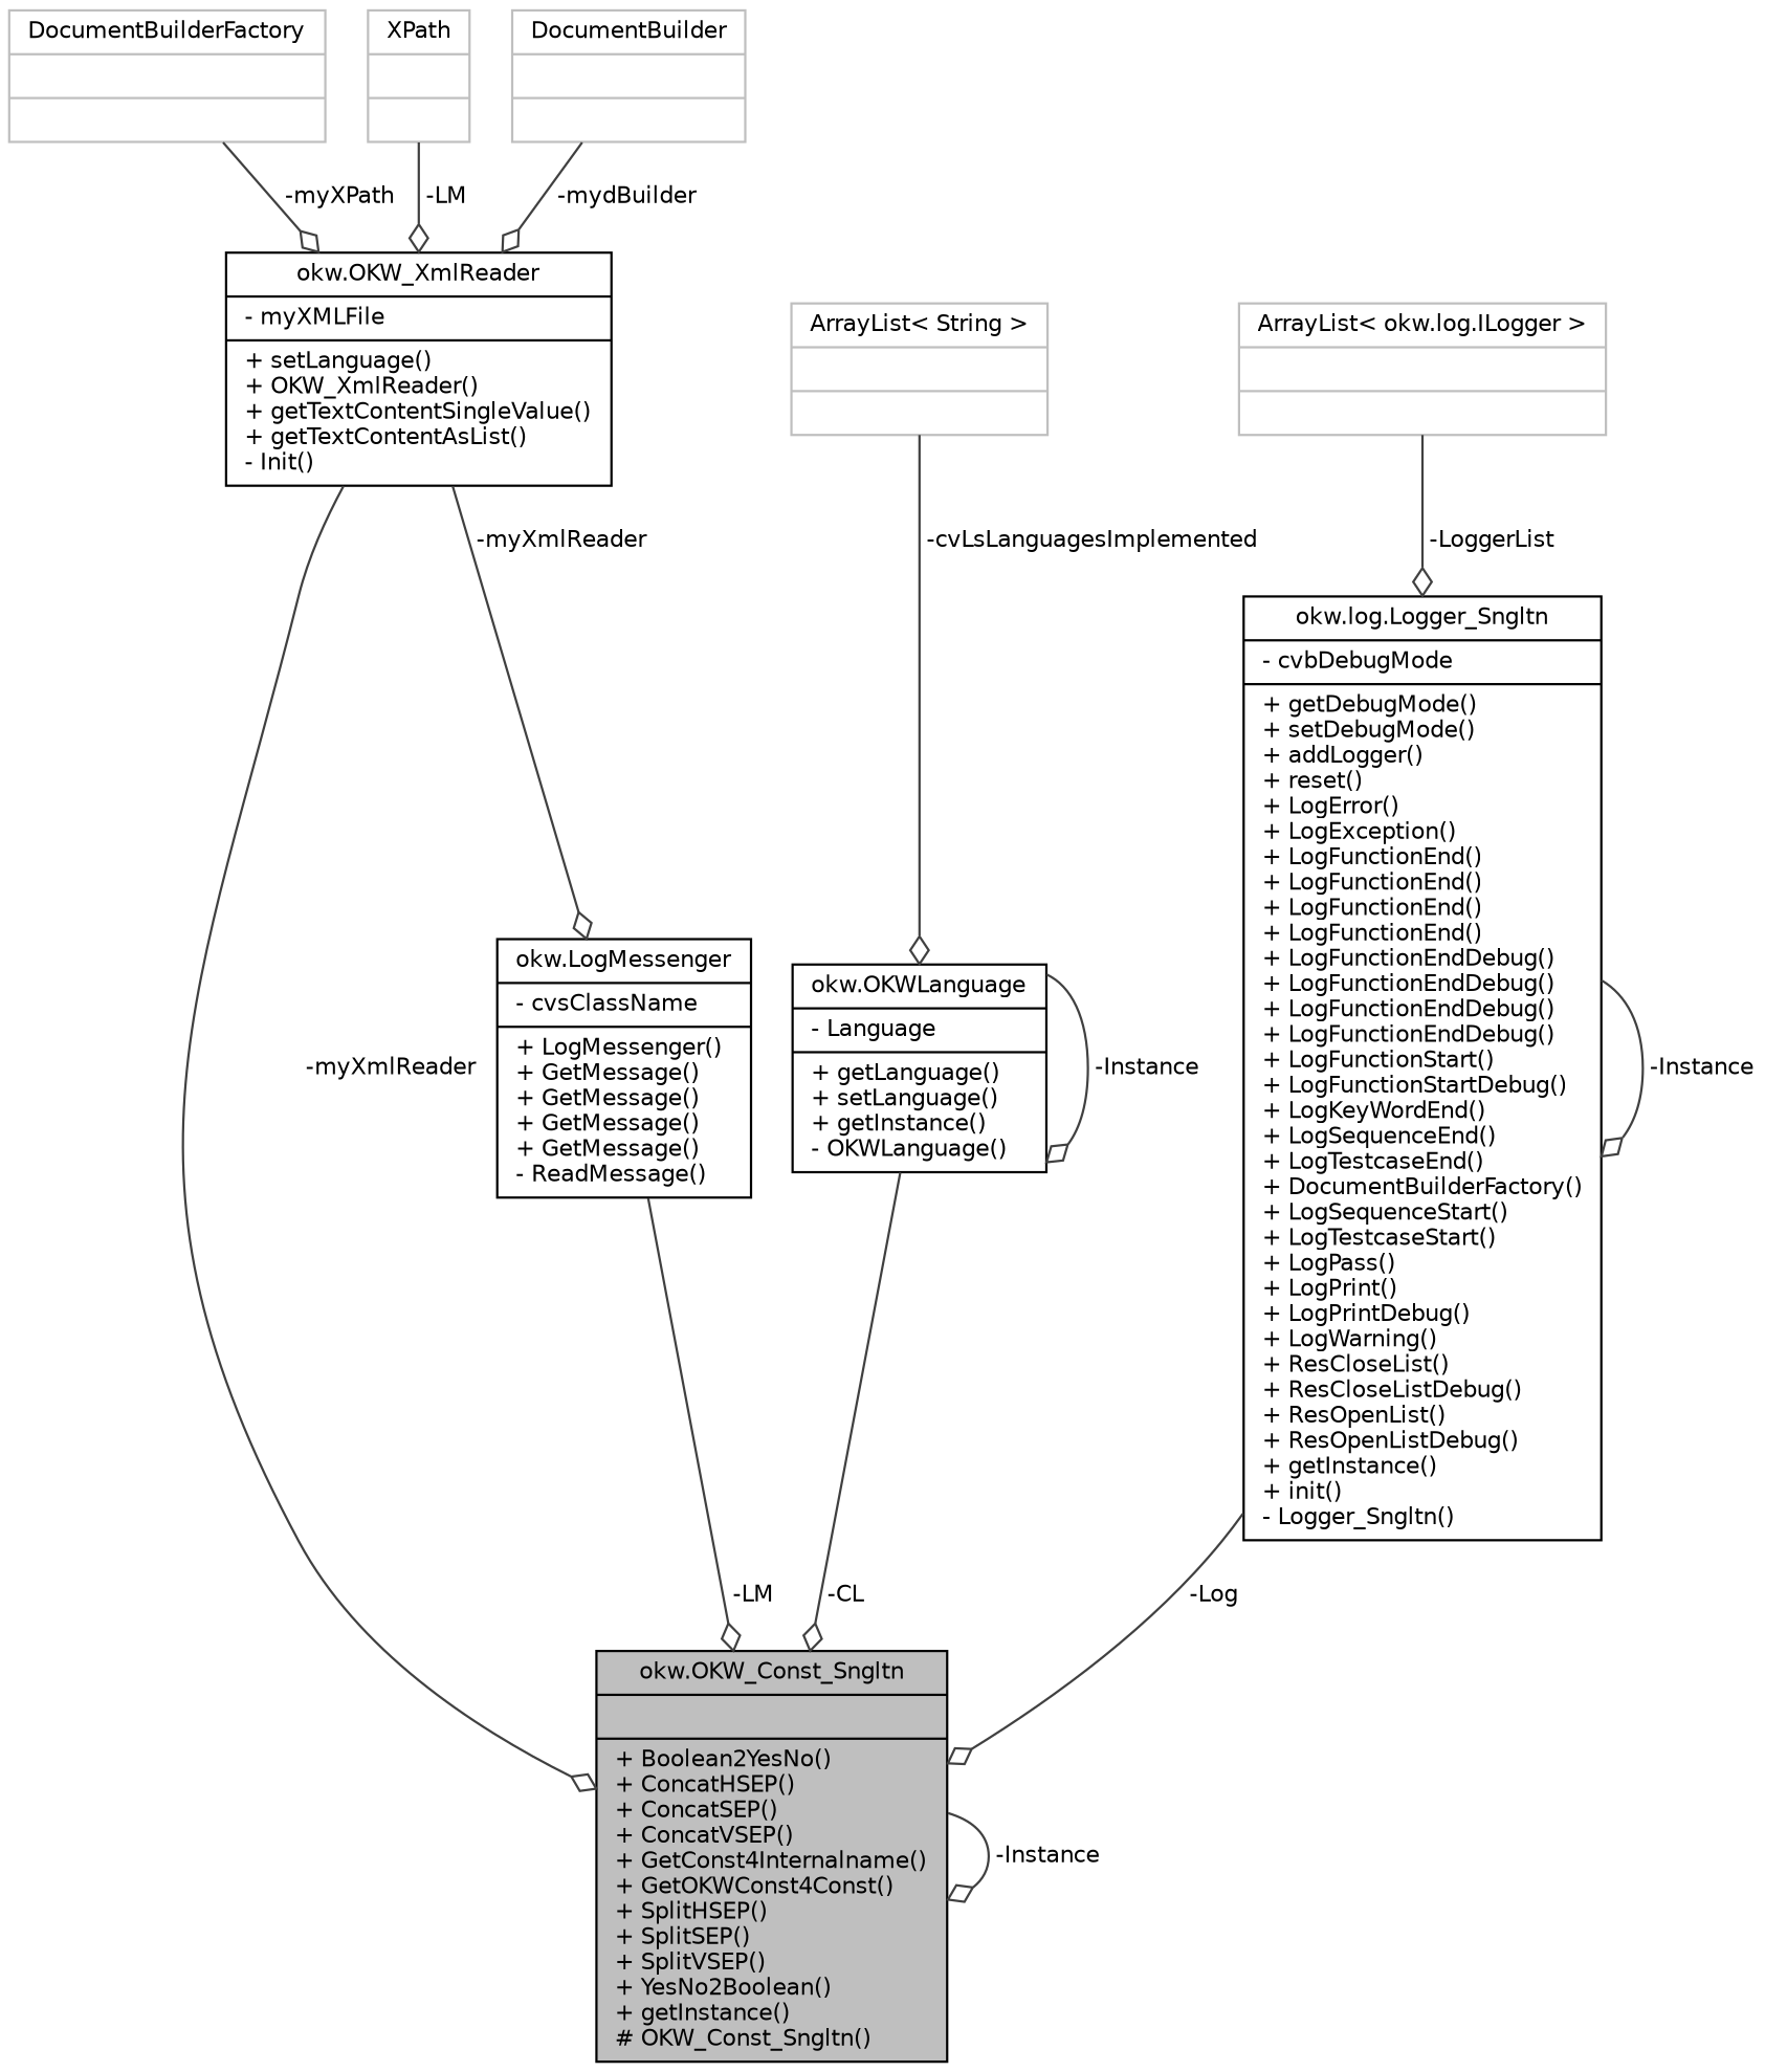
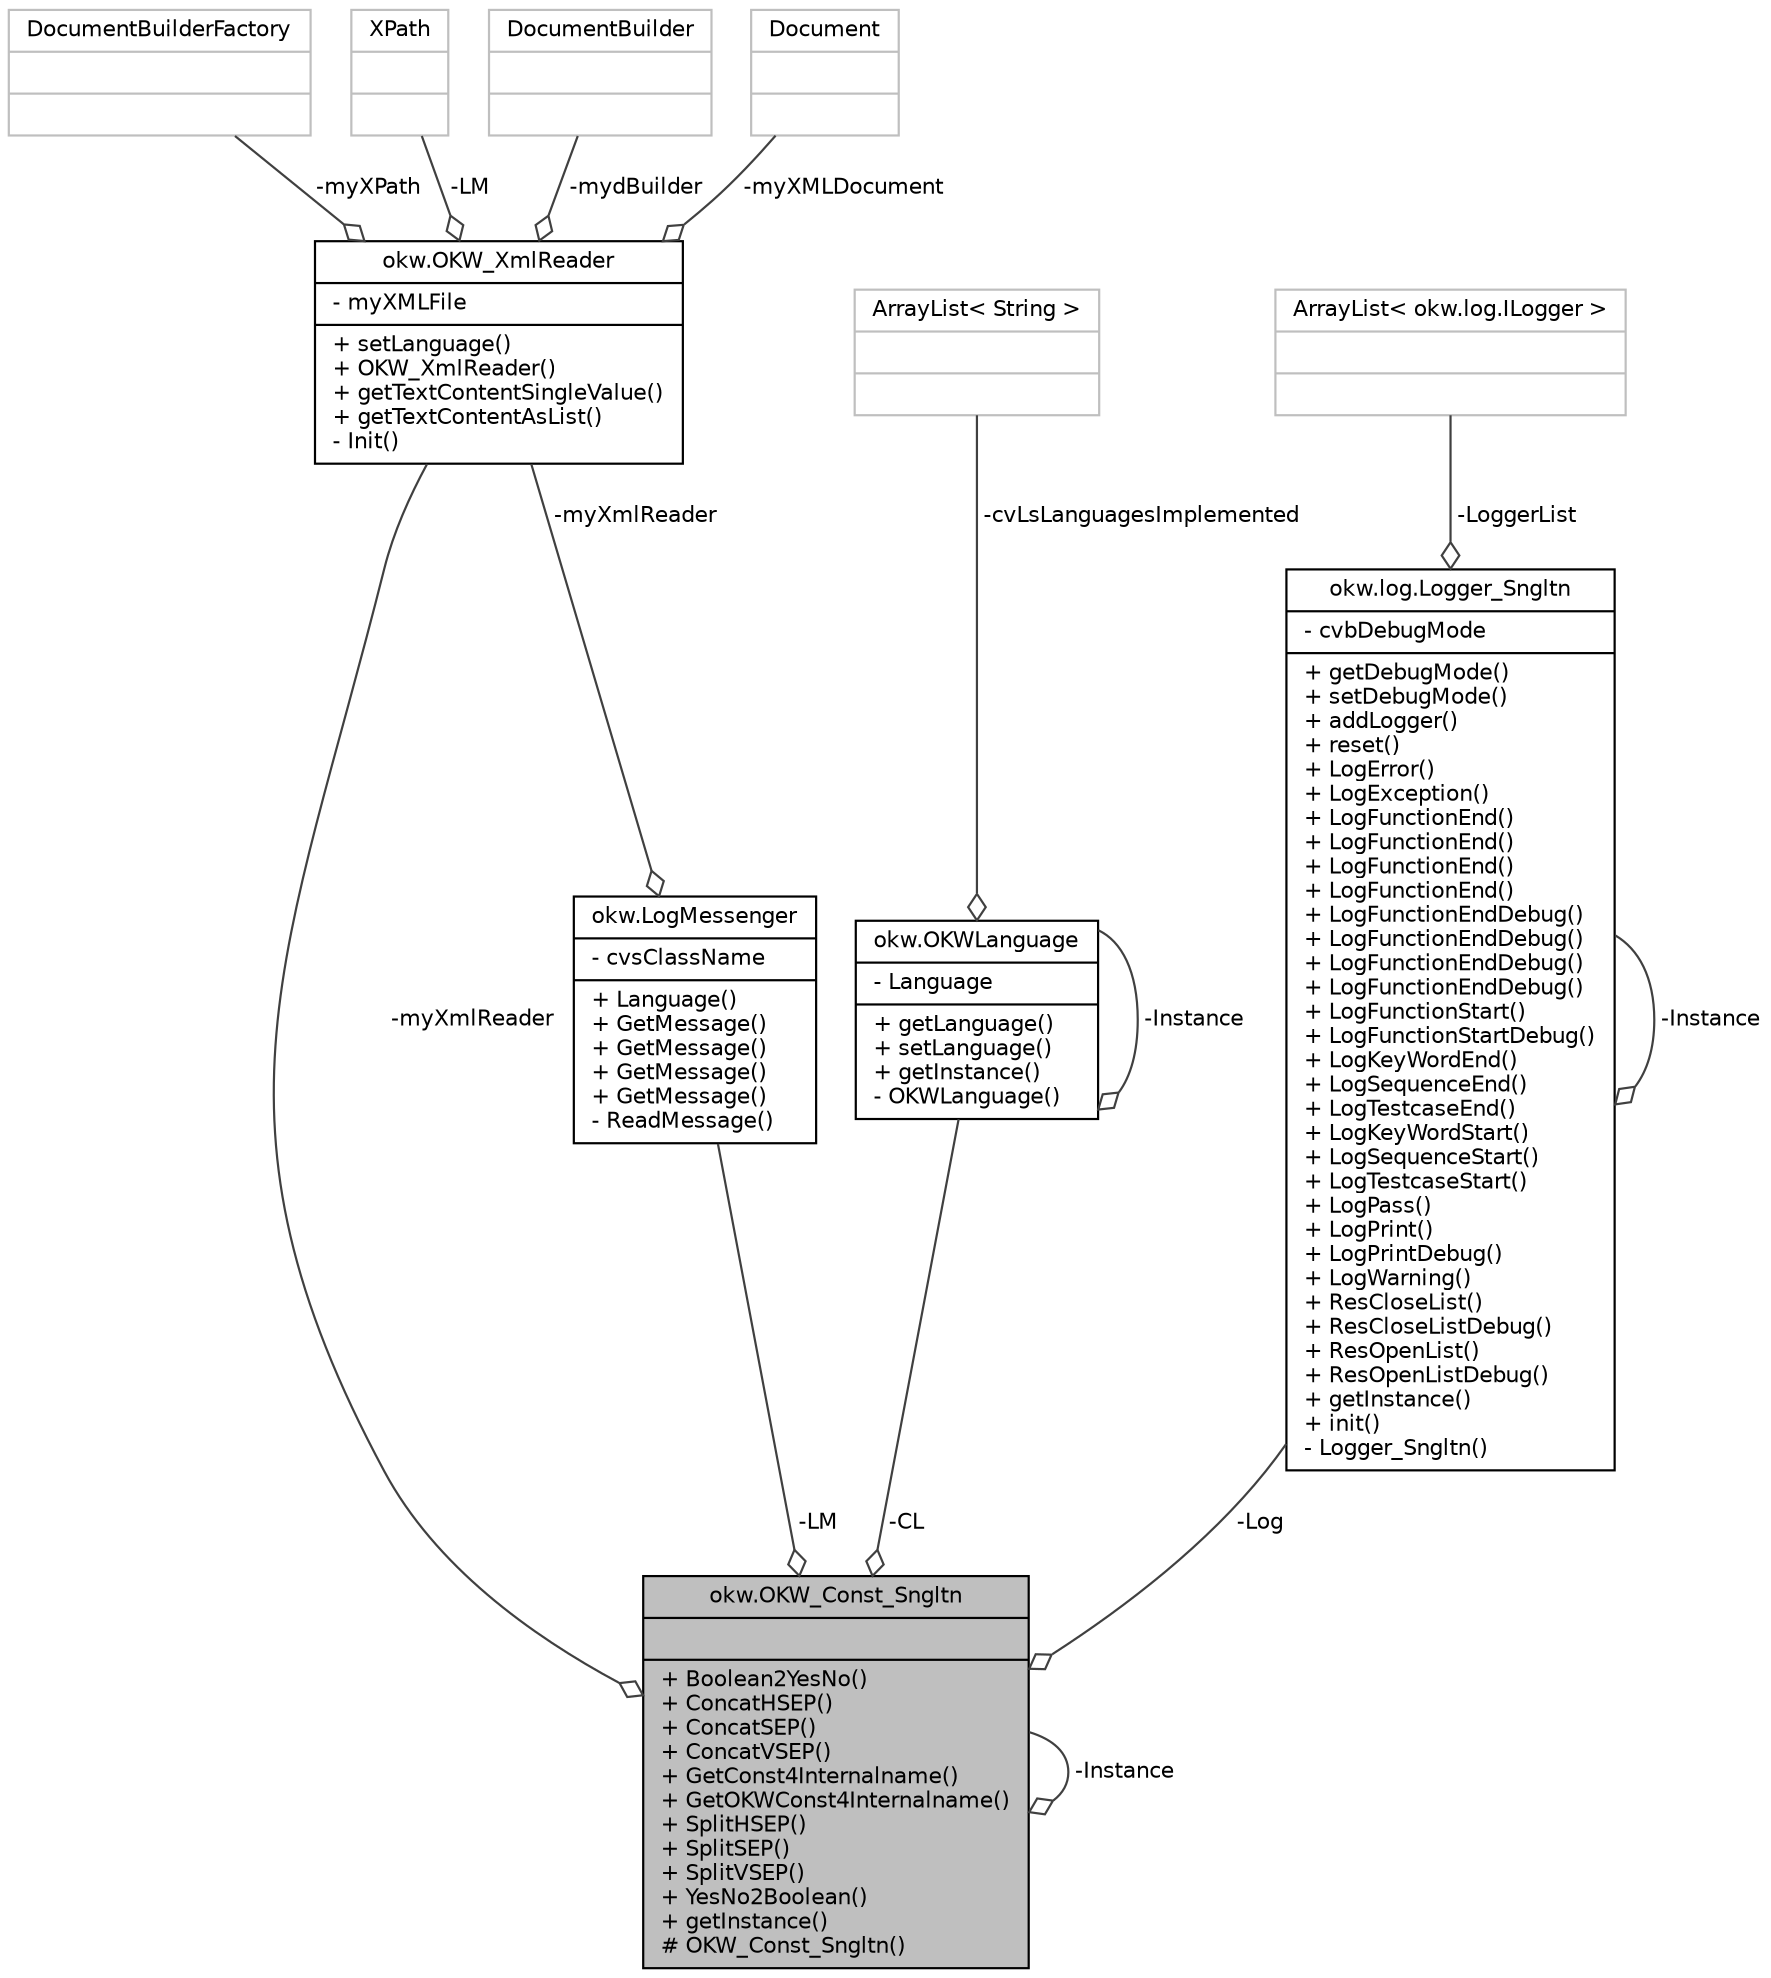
  digraph {
    node [color=grey75 fillcolor=white fontname=Helvetica fontsize=10 shape=record style=filled]
    edge [arrowhead=odiamond color=grey25 fontname=Helvetica fontsize=10 labelfontname=Helvetica labelfontsize=10 style=solid]
-   n1 [color=black fillcolor=grey75 fontcolor=black height=0.2 label="{okw.OKW_Const_Sngltn\n||+ Boolean2YesNo()\l+ ConcatHSEP()\l+ ConcatSEP()\l+ ConcatVSEP()\l+ GetConst4Internalname()\l+ GetOKWConst4Const()\l+ SplitHSEP()\l+ SplitSEP()\l+ SplitVSEP()\l+ YesNo2Boolean()\l+ getInstance()\l# OKW_Const_Sngltn()\l}" width=0.4]
+   n1 [color=black fillcolor=grey75 fontcolor=black height=0.2 label="{okw.OKW_Const_Sngltn\n||+ Boolean2YesNo()\l+ ConcatHSEP()\l+ ConcatSEP()\l+ ConcatVSEP()\l+ GetConst4Internalname()\l+ GetOKWConst4Internalname()\l+ SplitHSEP()\l+ SplitSEP()\l+ SplitVSEP()\l+ YesNo2Boolean()\l+ getInstance()\l# OKW_Const_Sngltn()\l}" width=0.4]
    n2 [color=black height=0.2 label="{okw.OKW_XmlReader\n|- myXMLFile\l|+ setLanguage()\l+ OKW_XmlReader()\l+ getTextContentSingleValue()\l+ getTextContentAsList()\l- Init()\l}" width=0.4]
-   n3 [color=black height=0.2 label="{okw.LogMessenger\n|- cvsClassName\l|+ LogMessenger()\l+ GetMessage()\l+ GetMessage()\l+ GetMessage()\l+ GetMessage()\l- ReadMessage()\l}" width=0.4]
+   n3 [color=black height=0.2 label="{okw.LogMessenger\n|- cvsClassName\l|+ Language()\l+ GetMessage()\l+ GetMessage()\l+ GetMessage()\l+ GetMessage()\l- ReadMessage()\l}" width=0.4]
    n4 [height=0.2 label="{DocumentBuilderFactory\n||}" width=0.4]
    n5 [height=0.2 label="{XPath\n||}" width=0.4]
    n6 [height=0.2 label="{DocumentBuilder\n||}" width=0.4]
+   n7 [height=0.2 label="{Document\n||}" width=0.4]
    n8 [color=black height=0.2 label="{okw.OKWLanguage\n|- Language\l|+ getLanguage()\l+ setLanguage()\l+ getInstance()\l- OKWLanguage()\l}" width=0.4]
    n9 [height=0.2 label="{ArrayList\< String \>\n||}" width=0.4]
-   n10 [color=black height=0.2 label="{okw.log.Logger_Sngltn\n|- cvbDebugMode\l|+ getDebugMode()\l+ setDebugMode()\l+ addLogger()\l+ reset()\l+ LogError()\l+ LogException()\l+ LogFunctionEnd()\l+ LogFunctionEnd()\l+ LogFunctionEnd()\l+ LogFunctionEnd()\l+ LogFunctionEndDebug()\l+ LogFunctionEndDebug()\l+ LogFunctionEndDebug()\l+ LogFunctionEndDebug()\l+ LogFunctionStart()\l+ LogFunctionStartDebug()\l+ LogKeyWordEnd()\l+ LogSequenceEnd()\l+ LogTestcaseEnd()\l+ DocumentBuilderFactory()\l+ LogSequenceStart()\l+ LogTestcaseStart()\l+ LogPass()\l+ LogPrint()\l+ LogPrintDebug()\l+ LogWarning()\l+ ResCloseList()\l+ ResCloseListDebug()\l+ ResOpenList()\l+ ResOpenListDebug()\l+ getInstance()\l+ init()\l- Logger_Sngltn()\l}" width=0.4]
+   n10 [color=black height=0.2 label="{okw.log.Logger_Sngltn\n|- cvbDebugMode\l|+ getDebugMode()\l+ setDebugMode()\l+ addLogger()\l+ reset()\l+ LogError()\l+ LogException()\l+ LogFunctionEnd()\l+ LogFunctionEnd()\l+ LogFunctionEnd()\l+ LogFunctionEnd()\l+ LogFunctionEndDebug()\l+ LogFunctionEndDebug()\l+ LogFunctionEndDebug()\l+ LogFunctionEndDebug()\l+ LogFunctionStart()\l+ LogFunctionStartDebug()\l+ LogKeyWordEnd()\l+ LogSequenceEnd()\l+ LogTestcaseEnd()\l+ LogKeyWordStart()\l+ LogSequenceStart()\l+ LogTestcaseStart()\l+ LogPass()\l+ LogPrint()\l+ LogPrintDebug()\l+ LogWarning()\l+ ResCloseList()\l+ ResCloseListDebug()\l+ ResOpenList()\l+ ResOpenListDebug()\l+ getInstance()\l+ init()\l- Logger_Sngltn()\l}" width=0.4]
    n11 [height=0.2 label="{ArrayList\< okw.log.ILogger \>\n||}" width=0.4]
    n1 -> n1 [label=" -Instance"]
    n2 -> n1 [label=" -myXmlReader"]
    n2 -> n3 [label=" -myXmlReader"]
    n3 -> n1 [label=" -LM"]
    n4 -> n2 [label=" -myXPath"]
    n5 -> n2 [label=" -LM"]
    n6 -> n2 [label=" -mydBuilder"]
+   n7 -> n2 [label=" -myXMLDocument"]
    n8 -> n1 [label=" -CL"]
    n8 -> n8 [label=" -Instance"]
    n9 -> n8 [label=" -cvLsLanguagesImplemented"]
    n10 -> n1 [label=" -Log"]
    n10 -> n10 [label=" -Instance"]
    n11 -> n10 [label=" -LoggerList"]
  }
